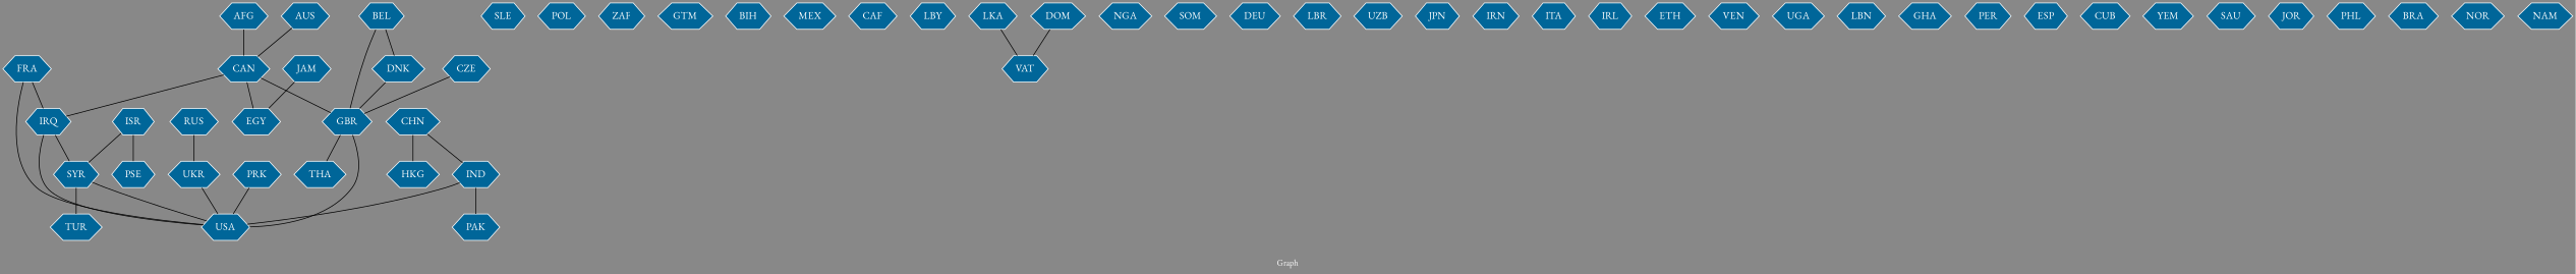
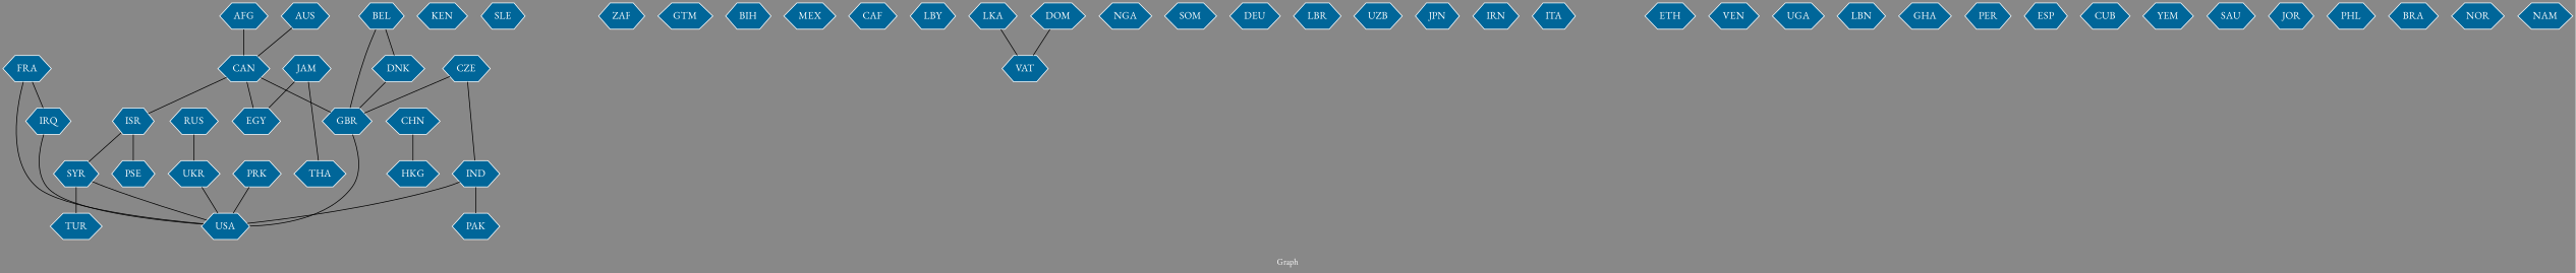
  graph {
    bgcolor="#888888"
    fontcolor=white
    fontname="EB Garamond"
    fontsize=12
    label="Graph"
    node [color=white fillcolor="#006699" fontcolor=white fontname="EB Garamond" shape=hexagon style=filled]
    edge [arrowhead=open color=black fontcolor=white fontname="EB Garamond" fontsize=12 weight=1]
    n1 [label=FRA]
    n2 [label=IRQ]
    n3 [label=USA]
    n4 [label=SYR]
    n5 [label=RUS]
    n6 [label=UKR]
    n7 [label=GBR]
    n8 [label=THA]
    n9 [label=TUR]
    n10 [label=EGY]
    n11 [label=HKG]
    n12 [label=CHN]
    n13 [label=IND]
    n14 [label=PAK]
    n15 [label=CAN]
+   n16 [label=KEN]
    n17 [label=ISR]
    n18 [label=PSE]
    n19 [label=SLE]
    n20 [label=CZE]
-   n21 [label=POL]
    n22 [label=ZAF]
    n23 [label=GTM]
    n24 [label=JAM]
    n25 [label=BIH]
    n26 [label=MEX]
    n27 [label=CAF]
    n28 [label=LBY]
    n29 [label=PRK]
    n30 [label=VAT]
    n31 [label=LKA]
    n32 [label=BEL]
    n33 [label=DNK]
    n34 [label=NGA]
    n35 [label=AUS]
    n36 [label=SOM]
    n37 [label=AFG]
    n38 [label=DEU]
    n39 [label=LBR]
    n40 [label=UZB]
    n41 [label=JPN]
    n42 [label=IRN]
    n43 [label=ITA]
    n44 [label=DOM]
-   n45 [label=IRL]
    n46 [label=ETH]
    n47 [label=VEN]
    n48 [label=UGA]
    n49 [label=LBN]
    n50 [label=GHA]
    n51 [label=PER]
    n52 [label=ESP]
    n53 [label=CUB]
    n54 [label=YEM]
    n55 [label=SAU]
    n56 [label=JOR]
    n57 [label=PHL]
    n58 [label=BRA]
    n59 [label=NOR]
    n60 [label=NAM]
    n1 -- n2
    n1 -- n3
    n2 -- n3 [weight=2]
-   n2 -- n4
    n4 -- n3
    n4 -- n9 [weight=4]
    n5 -- n6 [weight=8]
    n6 -- n3
    n7 -- n3
-   n7 -- n8
+   n24 -- n8
    n12 -- n11 [weight=3]
-   n12 -- n13
+   n20 -- n13
    n13 -- n3 [weight=2]
    n13 -- n14 [weight=3]
-   n15 -- n2
+   n15 -- n17
    n15 -- n7 [weight=5]
    n15 -- n10
    n17 -- n4
    n17 -- n18 [weight=9]
    n20 -- n7
    n24 -- n10
    n29 -- n3 [weight=2]
    n31 -- n30
    n32 -- n7
    n32 -- n33
    n33 -- n7
    n35 -- n15
    n37 -- n15 [weight=2]
    n44 -- n30
  }
